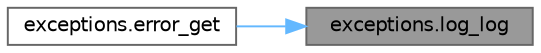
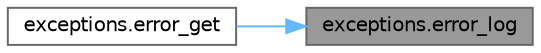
  digraph {
    rankdir=RL
    node [fontname=Helvetica fontsize=10 shape=box style=filled]
-   n1 [color=gray40 fillcolor=grey60 fontcolor=black height=0.2 label="exceptions.log_log" width=0.4]
+   n1 [color=gray40 fillcolor=grey60 fontcolor=black height=0.2 label="exceptions.error_log" width=0.4]
    n2 [color=grey40 fillcolor=white height=0.2 label="exceptions.error_get" width=0.4]
    n1 -> n2 [color=steelblue1 dir=back fontname=Helvetica fontsize=10 labelfontname=Helvetica labelfontsize=10 style=solid]
  }
